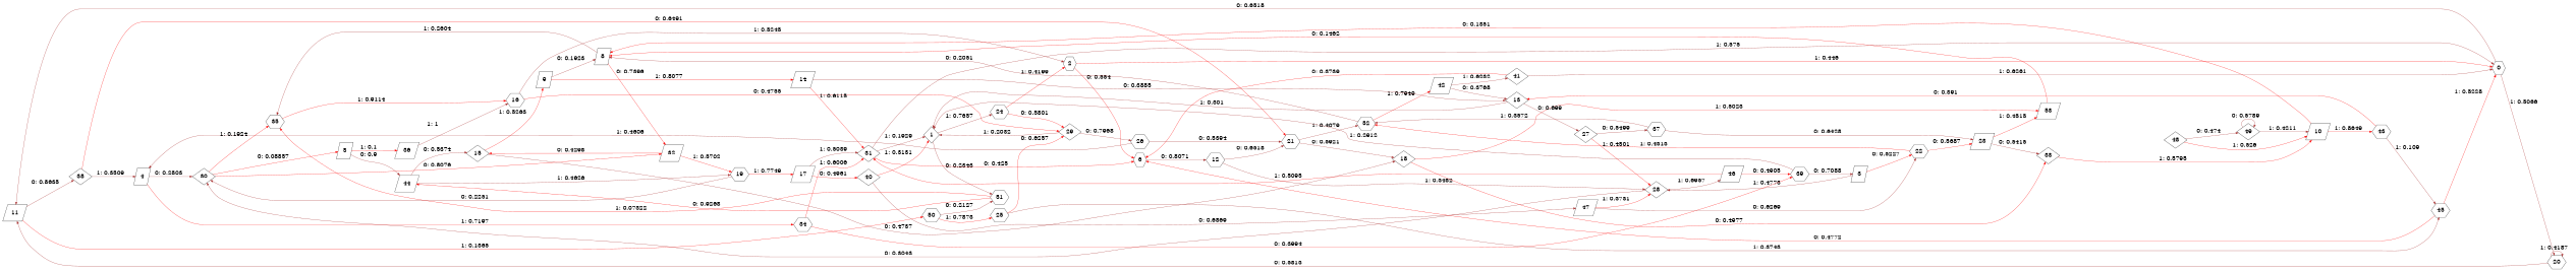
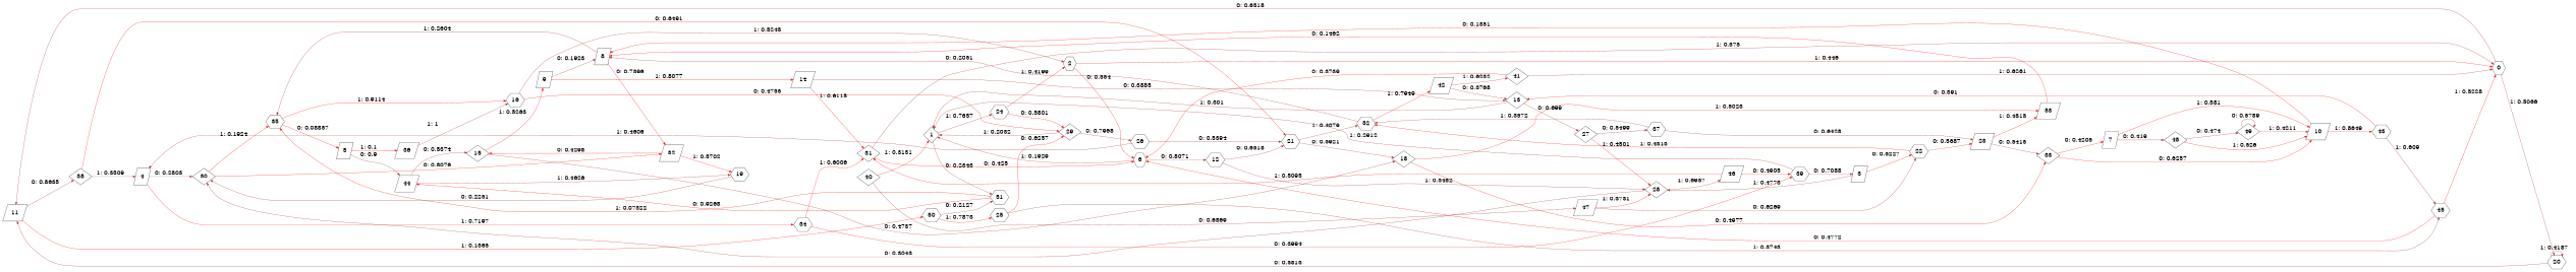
  digraph {
    rankdir=LR
    node [fontsize=24 shape=hexagon]
    edge [color=brown fontsize=24]
    11 [shape=parallelogram]
    0
    20
    38 [shape=diamond]
    50
    4 [shape=parallelogram]
    21
    51
    25
    1 [shape=diamond]
    24
    44 [shape=parallelogram]
    35
    2
    29 [shape=diamond]
    15 [shape=diamond]
    19
    5 [shape=parallelogram]
    16
    6
    26
    12
    28 [shape=diamond]
    3 [shape=parallelogram]
    22
    52
    23 [shape=parallelogram]
    30 [shape=diamond]
    46 [shape=parallelogram]
    8 [shape=parallelogram]
    42 [shape=parallelogram]
    33 [shape=diamond]
    53 [shape=parallelogram]
    32 [shape=parallelogram]
    31 [shape=diamond]
    39
    34
    36 [shape=parallelogram]
    9 [shape=parallelogram]
    18 [shape=diamond]
-   17 [shape=parallelogram]
+   7 [shape=parallelogram]
    48 [shape=diamond]
    10 [shape=parallelogram]
    49 [shape=diamond]
    43
    13 [shape=diamond]
    45
    14 [shape=parallelogram]
    27 [shape=diamond]
    37
    40 [shape=diamond]
    47 [shape=parallelogram]
    41 [shape=diamond]
    11 -> 38 [label="0: 0.8635   "]
    11 -> 50 [color=red label="1: 0.1365   "]
    0 -> 11 [label="0: 0.6518   "]
    0 -> 20 [label="1: 0.5066   "]
    20 -> 11 [label="0: 0.5813   "]
    20 -> 20 [label="1: 0.4187   "]
    38 -> 4 [label="1: 0.3509   "]
    38 -> 21 [color=red label="0: 0.6491   "]
    50 -> 51 [label="0: 0.2127   "]
    50 -> 25 [color=red label="1: 0.7873   "]
    4 -> 30 [label="0: 0.2803   "]
    4 -> 34 [color=red label="1: 0.7197   "]
    21 -> 52 [label="1: 0.4079   "]
    21 -> 18 [label="0: 0.5921   "]
    51 -> 44 [color=red label="0: 0.9268   "]
    51 -> 35 [color=red label="1: 0.07322  "]
    25 -> 29 [color=red label="0: 0.6257   "]
    25 -> 45 [label="1: 0.3743   "]
    1 -> 51 [label="0: 0.2343   "]
    1 -> 24 [label="1: 0.7657   "]
    24 -> 2 [color=red label="1: 0.4199   "]
    24 -> 29 [color=red label="0: 0.5801   "]
    44 -> 15 [label="0: 0.5374   "]
    44 -> 19 [label="1: 0.4626   "]
-   30 -> 5 [color=red label="0: 0.08857  "]
+   35 -> 5 [color=red label="0: 0.08857  "]
    35 -> 16 [color=red label="1: 0.9114   "]
    2 -> 0 [color=red label="1: 0.446    "]
    2 -> 6 [color=red label="0: 0.554    "]
    29 -> 1 [label="1: 0.2032   "]
    29 -> 26 [label="0: 0.7968   "]
    15 -> 9 [color=red label="1: 0.5263   "]
    15 -> 18 [label="0: 0.4737   "]
    19 -> 30 [label="0: 0.2251   "]
-   19 -> 17 [color=red label="1: 0.7749   "]
    5 -> 44 [label="0: 0.9      "]
    5 -> 36 [color=red label="1: 0.1      "]
    16 -> 2 [label="1: 0.5245   "]
    16 -> 29 [color=red label="0: 0.4755   "]
-   31 -> 1 [label="1: 0.1929   "]
+   6 -> 1 [label="1: 0.1929   "]
    6 -> 12 [label="0: 0.8071   "]
    26 -> 4 [label="1: 0.4606   "]
    26 -> 21 [label="0: 0.5394   "]
    12 -> 21 [label="0: 0.6518   "]
    12 -> 28 [label="1: 0.3482   "]
    28 -> 30 [label="0: 0.3043   "]
    28 -> 46 [label="1: 0.6957   "]
    3 -> 28 [label="1: 0.4773   "]
    3 -> 22 [color=red label="0: 0.5227   "]
    22 -> 52 [color=red label="1: 0.4313   "]
    22 -> 23 [color=red label="0: 0.5687   "]
    52 -> 8 [label="0: 0.2051   "]
    52 -> 42 [color=red label="1: 0.7949   "]
    23 -> 33 [label="0: 0.5415   "]
    23 -> 53 [color=red label="1: 0.4515   "]
    30 -> 35 [color=red label="1: 0.1924   "]
    30 -> 32 [color=red label="0: 0.8076   "]
    46 -> 31 [color=red label="1: 0.5095   "]
    46 -> 39 [color=red label="0: 0.4905   "]
    8 -> 35 [label="1: 0.2604   "]
    8 -> 32 [color=red label="0: 0.7396   "]
    42 -> 13 [label="0: 0.3768   "]
    42 -> 41 [label="1: 0.6232   "]
-   33 -> 10 [color=red label="1: 0.5795   "]
+   33 -> 7 [color=red label="0: 0.4205   "]
+   33 -> 10 [color=red label="0: 0.6257   "]
    53 -> 8 [color=red label="0: 0.1462   "]
    32 -> 15 [color=red label="0: 0.4298   "]
    32 -> 19 [color=red label="1: 0.5702   "]
    31 -> 0 [label="1: 0.575    "]
    31 -> 6 [color=red label="0: 0.425    "]
    39 -> 1 [label="1: 0.2912   "]
    39 -> 3 [label="0: 0.7088   "]
    34 -> 31 [color=red label="1: 0.6006   "]
    34 -> 39 [color=red label="0: 0.3994   "]
    36 -> 16 [label="1: 1        "]
    9 -> 8 [label="0: 0.1923   "]
    9 -> 14 [color=red label="1: 0.8077   "]
    18 -> 33 [color=red label="0: 0.4977   "]
    18 -> 53 [color=red label="1: 0.5023   "]
-   17 -> 31 [label="1: 0.5039   "]
-   17 -> 40 [color=red label="0: 0.4961   "]
+   7 -> 48 [label="0: 0.419    "]
+   7 -> 10 [color=red label="1: 0.581    "]
    48 -> 10 [color=red label="1: 0.526    "]
    48 -> 49 [label="0: 0.474    "]
    10 -> 8 [color=red label="0: 0.1351   "]
    10 -> 43 [color=red label="1: 0.8649   "]
    49 -> 10 [label="1: 0.4211   "]
    49 -> 49 [label="0: 0.5789   "]
    43 -> 13 [color=red label="0: 0.391    "]
-   43 -> 45 [label="1: 0.109    "]
+   43 -> 45 [label="1: 0.609    "]
    13 -> 1 [label="1: 0.301    "]
    13 -> 27 [label="0: 0.699    "]
    45 -> 0 [color=red label="1: 0.5228   "]
    45 -> 6 [color=red label="0: 0.4772   "]
    14 -> 31 [color=red label="1: 0.6115   "]
    14 -> 13 [label="0: 0.3885   "]
    27 -> 28 [color=red label="1: 0.4501   "]
    27 -> 37 [label="0: 0.5499   "]
    37 -> 52 [label="1: 0.3572   "]
    37 -> 23 [label="0: 0.6428   "]
    40 -> 1 [color=red label="1: 0.3131   "]
    40 -> 47 [label="0: 0.6869   "]
    47 -> 28 [color=red label="1: 0.3731   "]
    47 -> 22 [label="0: 0.6269   "]
    41 -> 0 [label="1: 0.6261   "]
    41 -> 6 [color=red label="0: 0.3739   "]
  }
